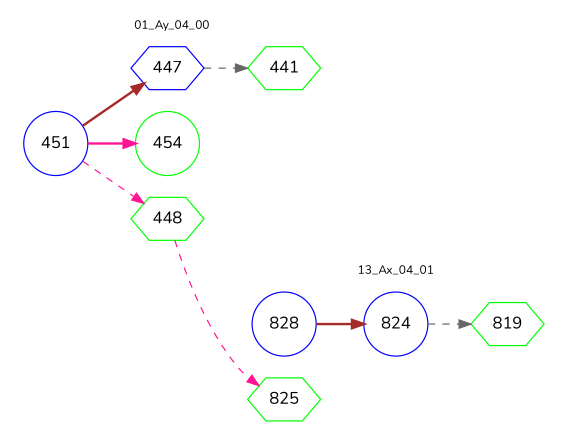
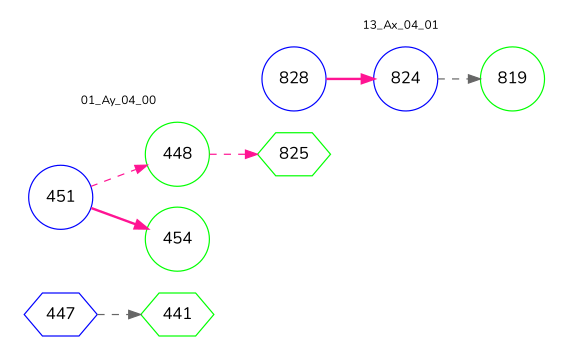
  digraph {
    fontname=Nunito
    rankdir=LR
    node [color=green fontname=Nunito shape=circle]
    edge [color=deeppink fontname=Nunito style=dashed]
    n1 [color=blue label=451]
    n2 [color=blue label=447 shape=hexagon]
    n3 [label=454]
-   n4 [label=448 shape=hexagon]
+   n4 [label=448]
    n5 [label=441 shape=hexagon]
    n6 [color=blue label=828]
    n7 [color=blue label=824]
    n8 [label=825 shape=hexagon]
-   n9 [label=819 shape=hexagon]
+   n9 [label=819]
    subgraph cluster_1 {
      color=white
      fontsize=10
      label="01_Ay_04_00"
      n1
      n2
      n3
      n4
      n5
    }
    subgraph cluster_2 {
      color=white
      fontsize=10
      label="13_Ax_04_01"
      n6
      n7
      n8
      n9
    }
-   n1 -> n2 [color=brown style=bold]
    n1 -> n3 [style=bold]
    n1 -> n4
    n2 -> n5 [color=gray40]
    n4 -> n8
-   n6 -> n7 [color=brown style=bold]
+   n6 -> n7 [style=bold]
    n7 -> n9 [color=gray40]
  }
